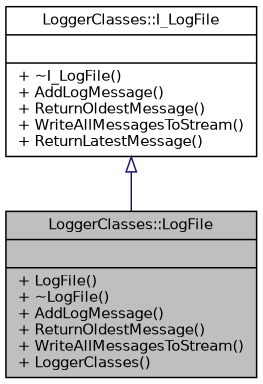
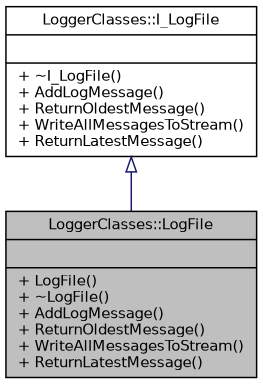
  digraph {
    node [color=black fontname=Helvetica fontsize=10 shape=record style=filled]
-   n1 [fillcolor=grey75 fontcolor=black height=0.2 label="{LoggerClasses::LogFile\n||+ LogFile()\l+ ~LogFile()\l+ AddLogMessage()\l+ ReturnOldestMessage()\l+ WriteAllMessagesToStream()\l+ LoggerClasses()\l}" width=0.4]
+   n1 [fillcolor=grey75 fontcolor=black height=0.2 label="{LoggerClasses::LogFile\n||+ LogFile()\l+ ~LogFile()\l+ AddLogMessage()\l+ ReturnOldestMessage()\l+ WriteAllMessagesToStream()\l+ ReturnLatestMessage()\l}" width=0.4]
    n2 [fillcolor=white height=0.2 label="{LoggerClasses::I_LogFile\n||+ ~I_LogFile()\l+ AddLogMessage()\l+ ReturnOldestMessage()\l+ WriteAllMessagesToStream()\l+ ReturnLatestMessage()\l}" width=0.4]
    n2 -> n1 [arrowtail=onormal color=midnightblue dir=back fontname=Helvetica fontsize=10 labelfontname=Helvetica labelfontsize=10 style=solid]
  }
